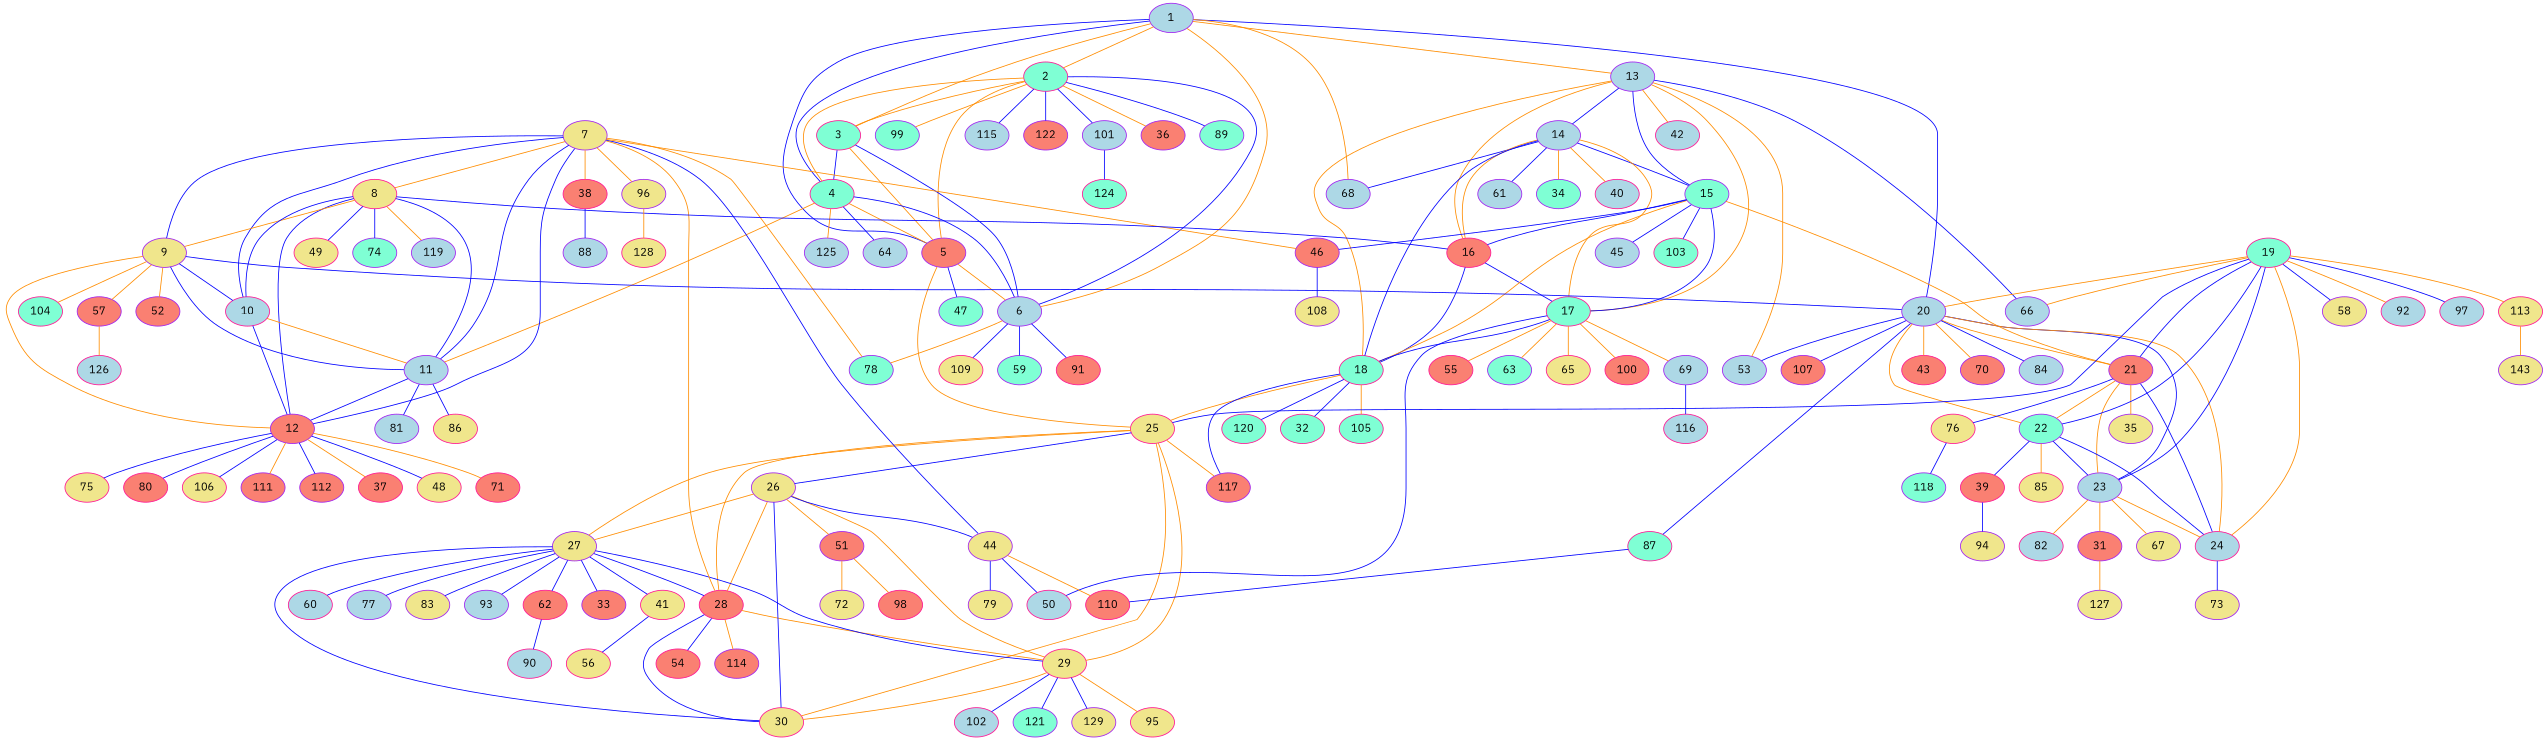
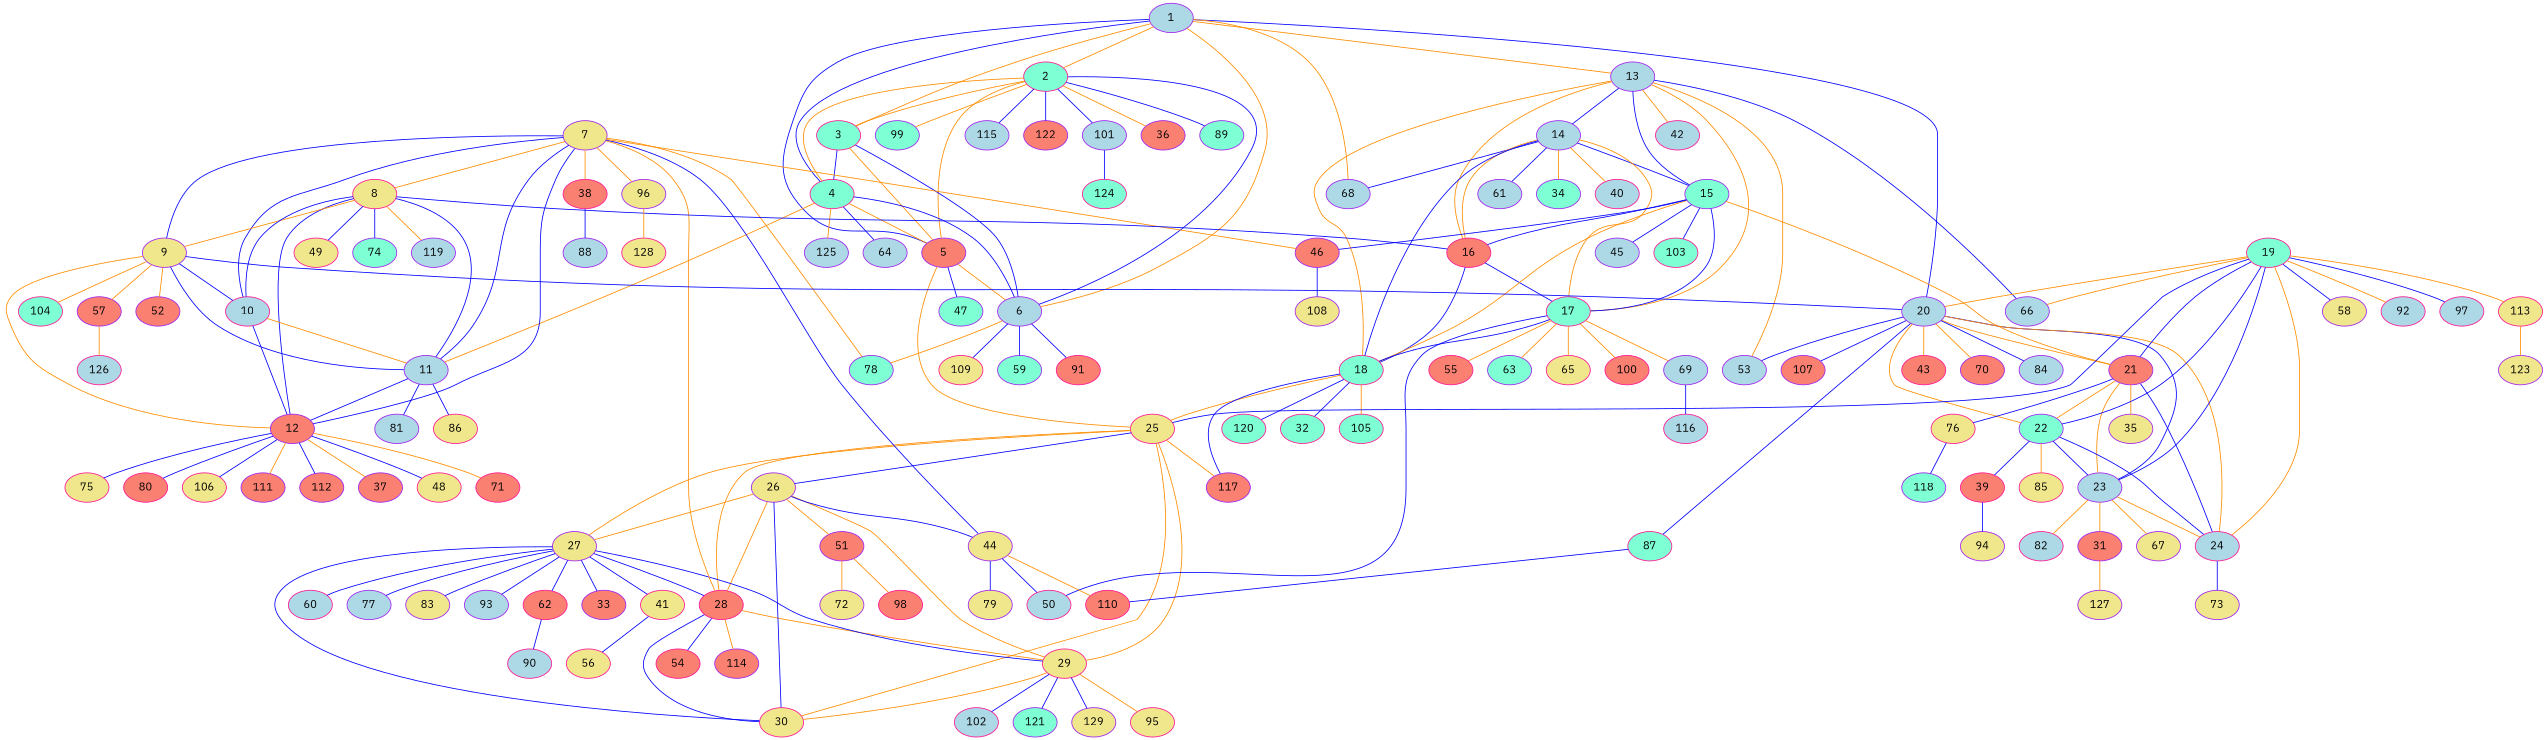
  graph {
    fontname="IBM Plex Sans"
    node [color=purple fillcolor=lightblue fontname="IBM Plex Sans" style=filled]
    edge [color=blue fontname="IBM Plex Sans"]
    2 [color=deeppink fillcolor=aquamarine]
    1
    3 [color=deeppink fillcolor=aquamarine]
    4 [color=deeppink fillcolor=aquamarine]
    5 [fillcolor=salmon]
    6
    13
    20
    68
    36 [fillcolor=salmon]
    89 [fillcolor=aquamarine]
    99 [fillcolor=aquamarine]
    101
    115
    122 [fillcolor=salmon]
    11
    64
    125
    25 [color=deeppink fillcolor=khaki]
    47 [fillcolor=aquamarine]
    59 [fillcolor=aquamarine]
    78 [fillcolor=aquamarine]
    91 [color=deeppink fillcolor=salmon]
    109 [color=deeppink fillcolor=khaki]
    16 [color=deeppink fillcolor=salmon]
    14
    15 [fillcolor=aquamarine]
    17 [color=deeppink fillcolor=aquamarine]
    18 [color=deeppink fillcolor=aquamarine]
    42 [color=deeppink]
    53
    66
    21 [fillcolor=salmon]
    22 [fillcolor=aquamarine]
    23
    24 [color=deeppink]
    43 [color=deeppink fillcolor=salmon]
    70 [fillcolor=salmon]
    84
    87 [color=deeppink fillcolor=aquamarine]
    107 [fillcolor=salmon]
    124 [color=deeppink fillcolor=aquamarine]
    12 [fillcolor=salmon]
    81
    86 [color=deeppink fillcolor=khaki]
    28 [color=deeppink fillcolor=salmon]
    117 [fillcolor=salmon]
    26 [fillcolor=khaki]
    27 [fillcolor=khaki]
    29 [color=deeppink fillcolor=khaki]
    30 [color=deeppink fillcolor=khaki]
    7 [fillcolor=khaki]
    8 [color=deeppink fillcolor=khaki]
    9 [fillcolor=khaki]
    10 [color=deeppink]
    38 [color=deeppink fillcolor=salmon]
    44 [fillcolor=khaki]
    46 [fillcolor=salmon]
    96 [fillcolor=khaki]
    49 [color=deeppink fillcolor=khaki]
    74 [fillcolor=aquamarine]
    119
    52 [fillcolor=salmon]
    57 [fillcolor=salmon]
    104 [color=deeppink fillcolor=aquamarine]
-   37 [color=deeppink fillcolor=salmon]
+   37 [fillcolor=salmon]
    48 [color=deeppink fillcolor=khaki]
    71 [color=deeppink fillcolor=salmon]
    75 [color=deeppink fillcolor=khaki]
    80 [color=deeppink fillcolor=salmon]
    106 [color=deeppink fillcolor=khaki]
    111 [fillcolor=salmon]
    112 [fillcolor=salmon]
    54 [color=deeppink fillcolor=salmon]
    114 [fillcolor=salmon]
    88
    50 [color=deeppink]
    79 [fillcolor=khaki]
    110 [color=deeppink fillcolor=salmon]
    108 [fillcolor=khaki]
    128 [color=deeppink fillcolor=khaki]
    126 [color=deeppink]
    34 [fillcolor=aquamarine]
    40 [color=deeppink]
    61
    45
    103 [color=deeppink fillcolor=aquamarine]
    55 [color=deeppink fillcolor=salmon]
    63 [fillcolor=aquamarine]
    65 [color=deeppink fillcolor=khaki]
    69
    100 [color=deeppink fillcolor=salmon]
    32 [color=deeppink fillcolor=aquamarine]
    105 [color=deeppink fillcolor=aquamarine]
    120 [color=deeppink fillcolor=aquamarine]
    35 [fillcolor=khaki]
    76 [color=deeppink fillcolor=khaki]
    116 [color=deeppink]
    19 [color=deeppink fillcolor=aquamarine]
    58 [fillcolor=khaki]
    92 [color=deeppink]
    97 [color=deeppink]
    113 [color=deeppink fillcolor=khaki]
    39 [color=deeppink fillcolor=salmon]
    85 [color=deeppink fillcolor=khaki]
    31 [fillcolor=salmon]
    67 [fillcolor=khaki]
    82 [color=deeppink]
    73 [fillcolor=khaki]
-   123 [fillcolor=khaki label=143]
+   123 [fillcolor=khaki]
    118 [fillcolor=aquamarine]
    94 [fillcolor=khaki]
    127 [fillcolor=khaki]
    51 [fillcolor=salmon]
    33 [fillcolor=salmon]
    41 [color=deeppink fillcolor=khaki]
    60 [color=deeppink]
    62 [color=deeppink fillcolor=salmon]
    77
    83 [fillcolor=khaki]
    93
    95 [color=deeppink fillcolor=khaki]
    102 [color=deeppink]
    121 [fillcolor=aquamarine]
    129 [fillcolor=khaki]
    72 [fillcolor=khaki]
    98 [color=deeppink fillcolor=salmon]
    56 [color=deeppink fillcolor=khaki]
    90 [color=deeppink]
    2 -- 3 [color=darkorange]
    2 -- 4 [color=darkorange]
    2 -- 5 [color=darkorange]
    2 -- 6
    2 -- 36 [color=darkorange]
    2 -- 89
    2 -- 99 [color=darkorange]
    2 -- 101
    2 -- 115
    2 -- 122
    1 -- 2 [color=darkorange]
    1 -- 3 [color=darkorange]
    1 -- 4
    1 -- 5
    1 -- 6 [color=darkorange]
    1 -- 13 [color=darkorange]
    1 -- 20
    1 -- 68 [color=darkorange]
    3 -- 4
    3 -- 5 [color=darkorange]
    3 -- 6
    4 -- 5 [color=darkorange]
    4 -- 6
    4 -- 11 [color=darkorange]
    4 -- 64
    4 -- 125 [color=darkorange]
    5 -- 6 [color=darkorange]
    5 -- 25 [color=darkorange]
    5 -- 47
    6 -- 59
    6 -- 78 [color=darkorange]
    6 -- 91
    6 -- 109
    13 -- 16 [color=darkorange]
    13 -- 14
    13 -- 15
    13 -- 17 [color=darkorange]
    13 -- 18 [color=darkorange]
    13 -- 42 [color=darkorange]
    13 -- 53 [color=darkorange]
    13 -- 66
    20 -- 53
    20 -- 21 [color=darkorange]
    20 -- 22 [color=darkorange]
    20 -- 23
    20 -- 24 [color=darkorange]
    20 -- 43 [color=darkorange]
    20 -- 70 [color=darkorange]
    20 -- 84
    20 -- 87
    20 -- 107
    101 -- 124
    11 -- 12
    11 -- 81
    11 -- 86
    25 -- 28 [color=darkorange]
    25 -- 117 [color=darkorange]
    25 -- 26
    25 -- 27 [color=darkorange]
    25 -- 29 [color=darkorange]
    25 -- 30 [color=darkorange]
    16 -- 17
    16 -- 18
    14 -- 68
    14 -- 16 [color=darkorange]
    14 -- 15
    14 -- 17 [color=darkorange]
    14 -- 18
    14 -- 34 [color=darkorange]
    14 -- 40 [color=darkorange]
    14 -- 61
    15 -- 16
    15 -- 17
    15 -- 18 [color=darkorange]
    15 -- 21 [color=darkorange]
    15 -- 46
    15 -- 45
    15 -- 103
    17 -- 18
    17 -- 50
    17 -- 55 [color=darkorange]
    17 -- 63 [color=darkorange]
    17 -- 65 [color=darkorange]
    17 -- 69 [color=darkorange]
    17 -- 100 [color=darkorange]
    18 -- 25 [color=darkorange]
    18 -- 117
    18 -- 32
    18 -- 105 [color=darkorange]
    18 -- 120
    21 -- 22 [color=darkorange]
    21 -- 23 [color=darkorange]
    21 -- 24
    21 -- 35 [color=darkorange]
    21 -- 76
    22 -- 23
    22 -- 24
    22 -- 39
    22 -- 85 [color=darkorange]
    23 -- 24 [color=darkorange]
    23 -- 31 [color=darkorange]
    23 -- 67 [color=darkorange]
    23 -- 82 [color=darkorange]
    24 -- 73
    87 -- 110
    12 -- 37 [color=darkorange]
    12 -- 48
    12 -- 71 [color=darkorange]
    12 -- 75
    12 -- 80
    12 -- 106
    12 -- 111 [color=darkorange]
    12 -- 112
    28 -- 29 [color=darkorange]
    28 -- 30
    28 -- 54
    28 -- 114 [color=darkorange]
    26 -- 28 [color=darkorange]
    26 -- 27 [color=darkorange]
    26 -- 29 [color=darkorange]
    26 -- 30
    26 -- 44
    26 -- 51 [color=darkorange]
    27 -- 28
    27 -- 29
    27 -- 30
    27 -- 33
    27 -- 41
    27 -- 60
    27 -- 62
    27 -- 77
    27 -- 83
    27 -- 93
    29 -- 30 [color=darkorange]
    29 -- 95 [color=darkorange]
    29 -- 102
    29 -- 121
    29 -- 129
    7 -- 11
    7 -- 78 [color=darkorange]
    7 -- 12
    7 -- 28 [color=darkorange]
    7 -- 8 [color=darkorange]
    7 -- 9
    7 -- 10
    7 -- 38 [color=darkorange]
    7 -- 44
    7 -- 46 [color=darkorange]
    7 -- 96 [color=darkorange]
    8 -- 11
    8 -- 16
    8 -- 12
    8 -- 9 [color=darkorange]
    8 -- 10
    8 -- 49
    8 -- 74
    8 -- 119 [color=darkorange]
    9 -- 20
    9 -- 11
    9 -- 12 [color=darkorange]
    9 -- 10
    9 -- 52 [color=darkorange]
    9 -- 57 [color=darkorange]
    9 -- 104 [color=darkorange]
    10 -- 11 [color=darkorange]
    10 -- 12
    38 -- 88
    44 -- 50
    44 -- 79
    44 -- 110 [color=darkorange]
    46 -- 108
    96 -- 128 [color=darkorange]
    57 -- 126 [color=darkorange]
    69 -- 116
    76 -- 118
    19 -- 20 [color=darkorange]
    19 -- 25
    19 -- 66 [color=darkorange]
    19 -- 21
    19 -- 22
    19 -- 23
    19 -- 24 [color=darkorange]
    19 -- 58
    19 -- 92 [color=darkorange]
    19 -- 97
    19 -- 113 [color=darkorange]
    113 -- 123 [color=darkorange]
    39 -- 94
    31 -- 127 [color=darkorange]
    51 -- 72 [color=darkorange]
    51 -- 98 [color=darkorange]
    41 -- 56
    62 -- 90
  }
